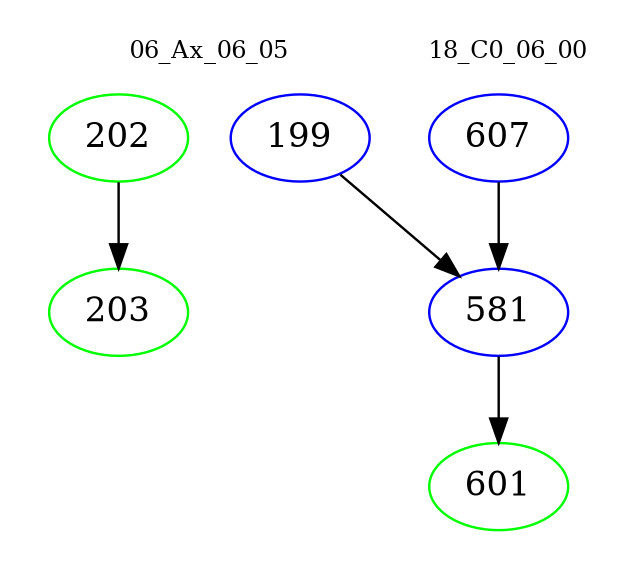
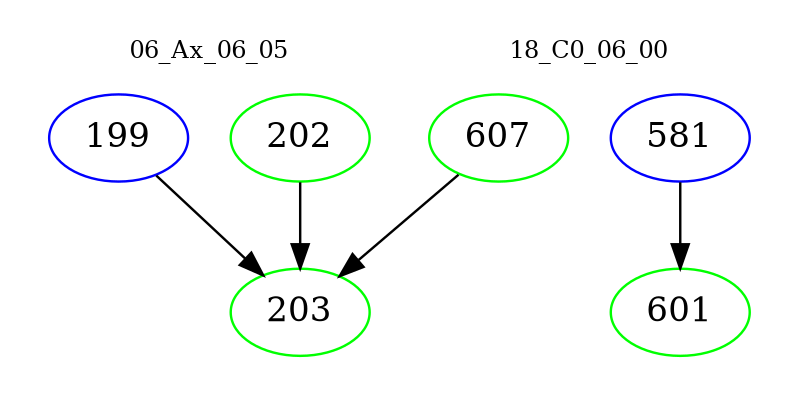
  digraph {
    node [color=green]
    edge [color=black]
    n1 [label=202]
    n2 [color=blue label=199]
    n3 [label=203]
-   n4 [color=blue label=607]
+   n4 [label=607]
    n5 [color=blue label=581]
    n6 [label=601]
    subgraph cluster_1 {
      color=white
      fontsize=10
      label="06_Ax_06_05"
      n1
      n2
      n3
    }
    subgraph cluster_2 {
      color=white
      fontsize=10
      label="18_C0_06_00"
      n4
      n5
      n6
    }
    n1 -> n3
-   n2 -> n5
-   n4 -> n5
+   n2 -> n3
+   n4 -> n3
    n5 -> n6
  }
